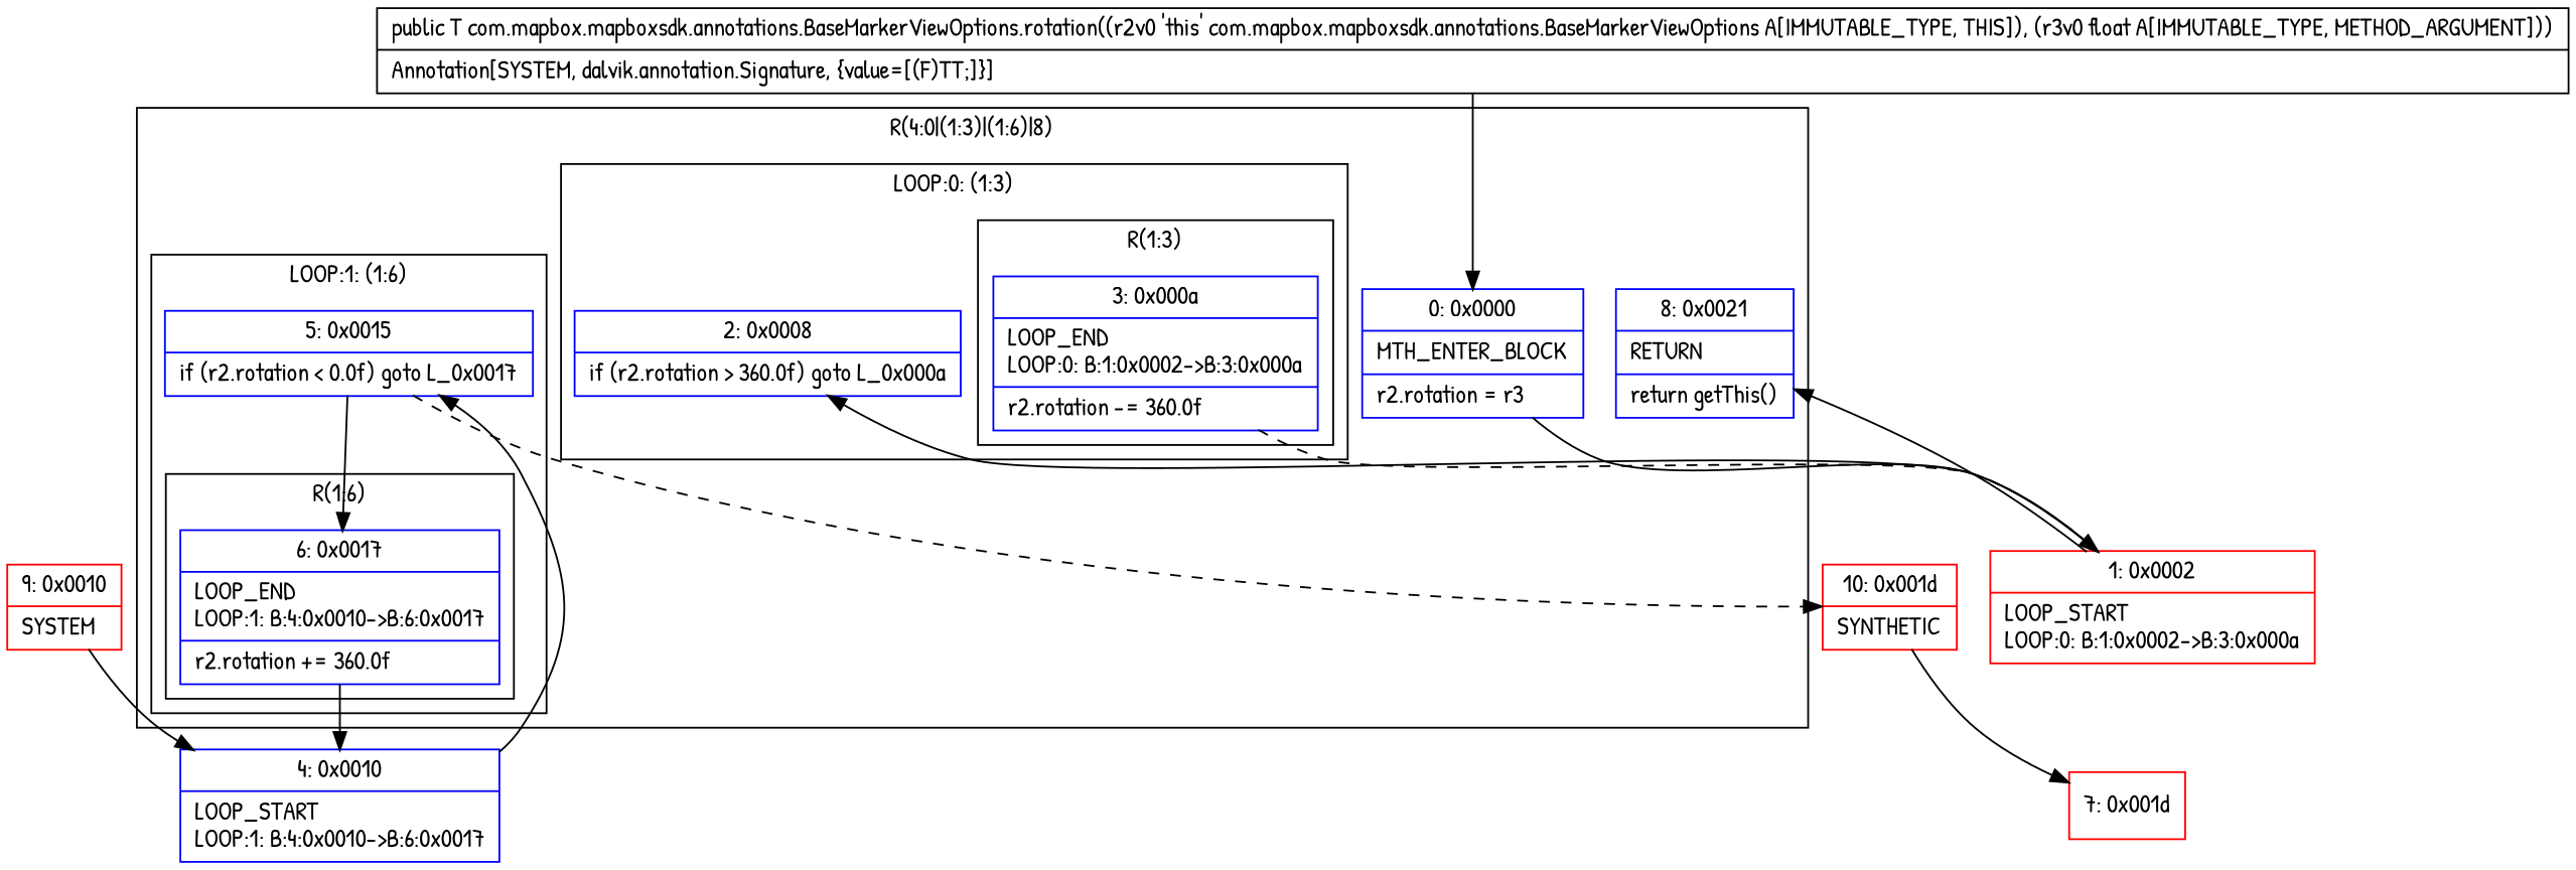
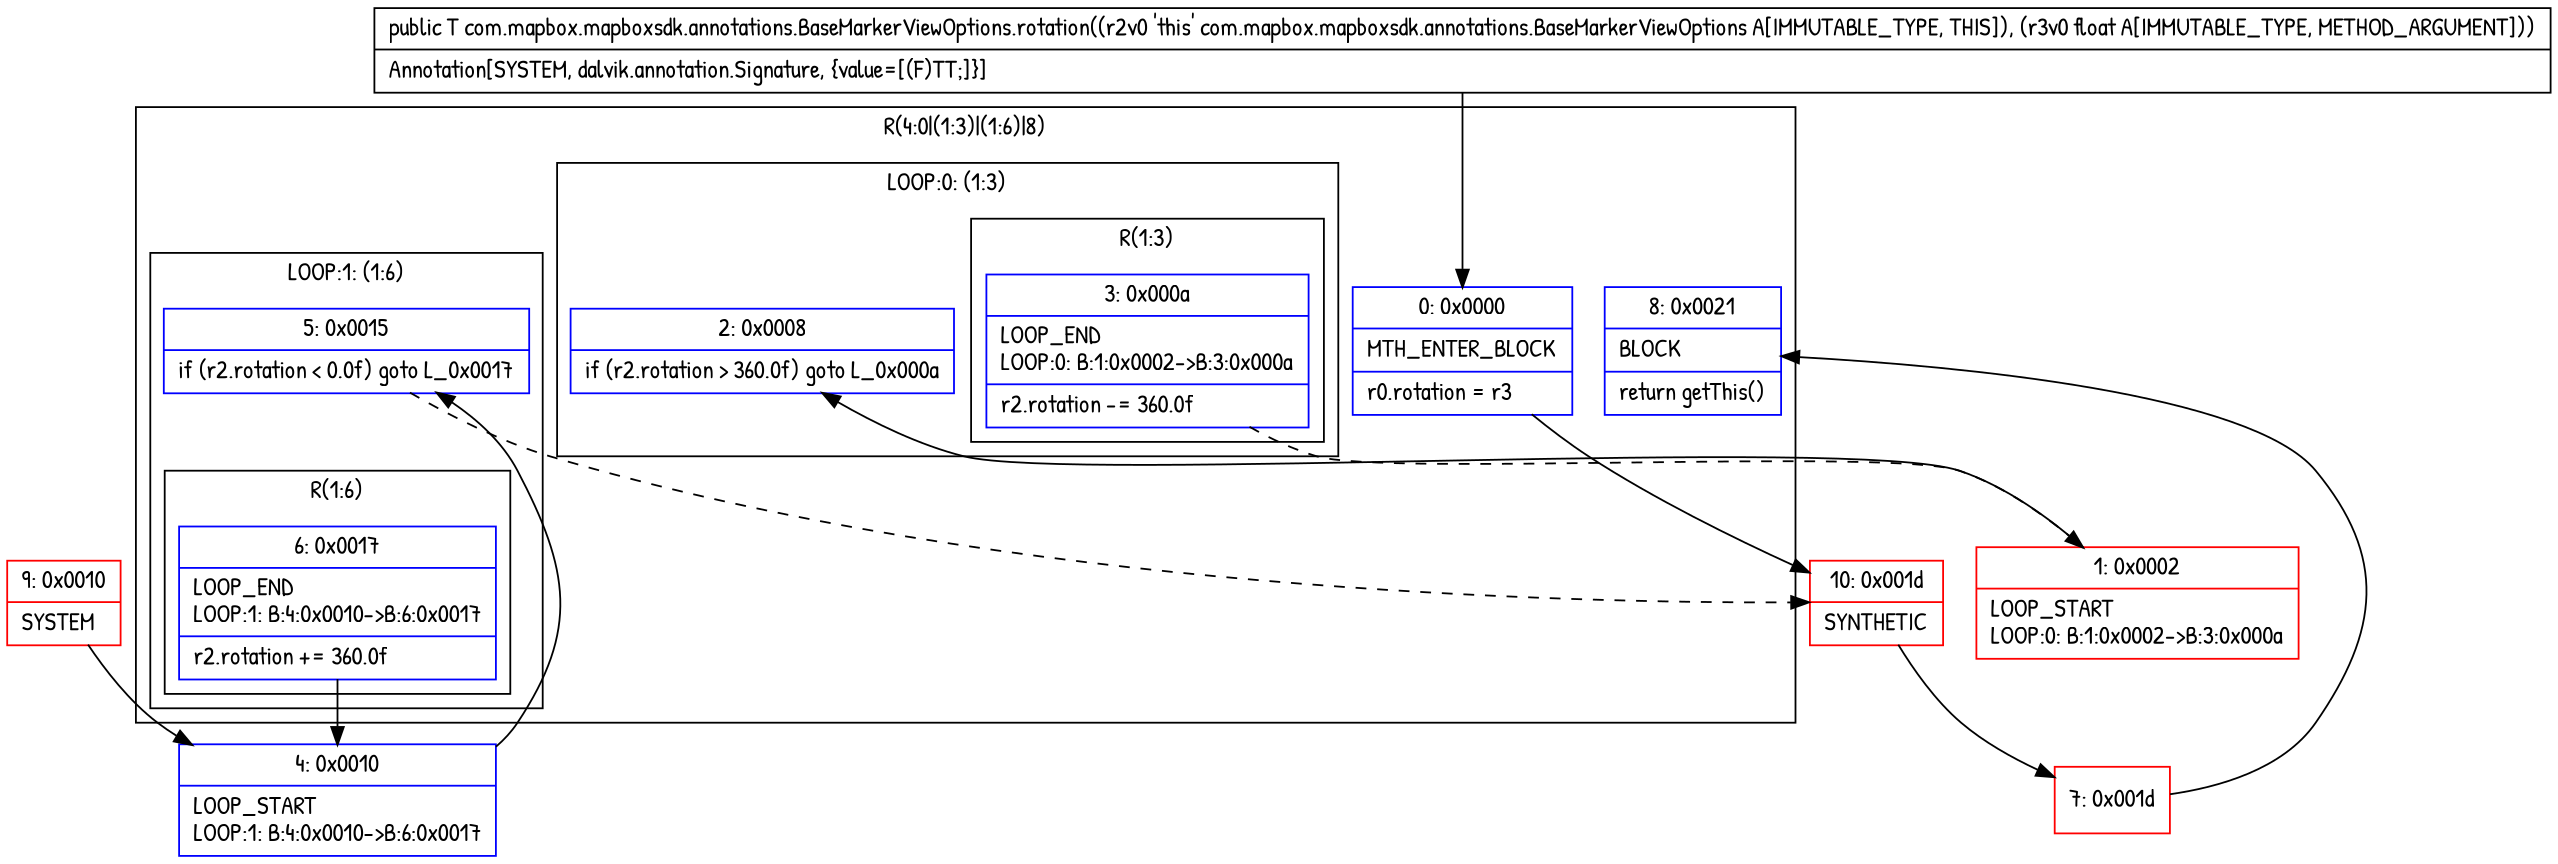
  digraph {
    fontname="Patrick Hand"
    node [color=blue fontname="Patrick Hand" shape=record]
    edge [fontname="Patrick Hand"]
    n1 [label="{3\:\ 0x000a|LOOP_END\lLOOP:0: B:1:0x0002\-\>B:3:0x000a\l|r2.rotation \-= 360.0f\l}"]
    n2 [label="{2\:\ 0x0008|if (r2.rotation \> 360.0f) goto L_0x000a\l}"]
    n3 [label="{6\:\ 0x0017|LOOP_END\lLOOP:1: B:4:0x0010\-\>B:6:0x0017\l|r2.rotation += 360.0f\l}"]
    n4 [label="{5\:\ 0x0015|if (r2.rotation \< 0.0f) goto L_0x0017\l}"]
-   n5 [label="{0\:\ 0x0000|MTH_ENTER_BLOCK\l|r2.rotation = r3\l}"]
-   n6 [label="{8\:\ 0x0021|RETURN\l|return getThis()\l}"]
+   n5 [label="{0\:\ 0x0000|MTH_ENTER_BLOCK\l|r0.rotation = r3\l}"]
+   n6 [label="{8\:\ 0x0021|BLOCK\l|return getThis()\l}"]
    n7 [color=red label="{1\:\ 0x0002|LOOP_START\lLOOP:0: B:1:0x0002\-\>B:3:0x000a\l}"]
    n8 [label="{4\:\ 0x0010|LOOP_START\lLOOP:1: B:4:0x0010\-\>B:6:0x0017\l}"]
    n9 [color=red label="{10\:\ 0x001d|SYNTHETIC\l}"]
    n10 [color=red label="{9\:\ 0x0010|SYSTEM\l}"]
    n11 [color=red label="{7\:\ 0x001d}"]
    n12 [label="{public T com.mapbox.mapboxsdk.annotations.BaseMarkerViewOptions.rotation((r2v0 'this' com.mapbox.mapboxsdk.annotations.BaseMarkerViewOptions A[IMMUTABLE_TYPE, THIS]), (r3v0 float A[IMMUTABLE_TYPE, METHOD_ARGUMENT]))  | Annotation[SYSTEM, dalvik.annotation.Signature, \{value=[(F)TT;]\}]\l}" color=""]
    subgraph cluster_1 {
      label="R(4:0|(1:3)|(1:6)|8)"
      n5
      n6
      subgraph cluster_2 {
        label="LOOP:0: (1:3)"
        n2
        subgraph cluster_3 {
          label="R(1:3)"
          n1
        }
      }
      subgraph cluster_4 {
        label="LOOP:1: (1:6)"
        n4
        subgraph cluster_5 {
          label="R(1:6)"
          n3
        }
      }
    }
    n1 -> n7 [style=dashed]
    n3 -> n8
-   n4 -> n3
    n4 -> n9 [style=dashed]
-   n5 -> n7
+   n5 -> n9
    n7 -> n2
    n8 -> n4
    n9 -> n11
    n10 -> n8
-   n7 -> n6
+   n11 -> n6
    n12 -> n5
  }
